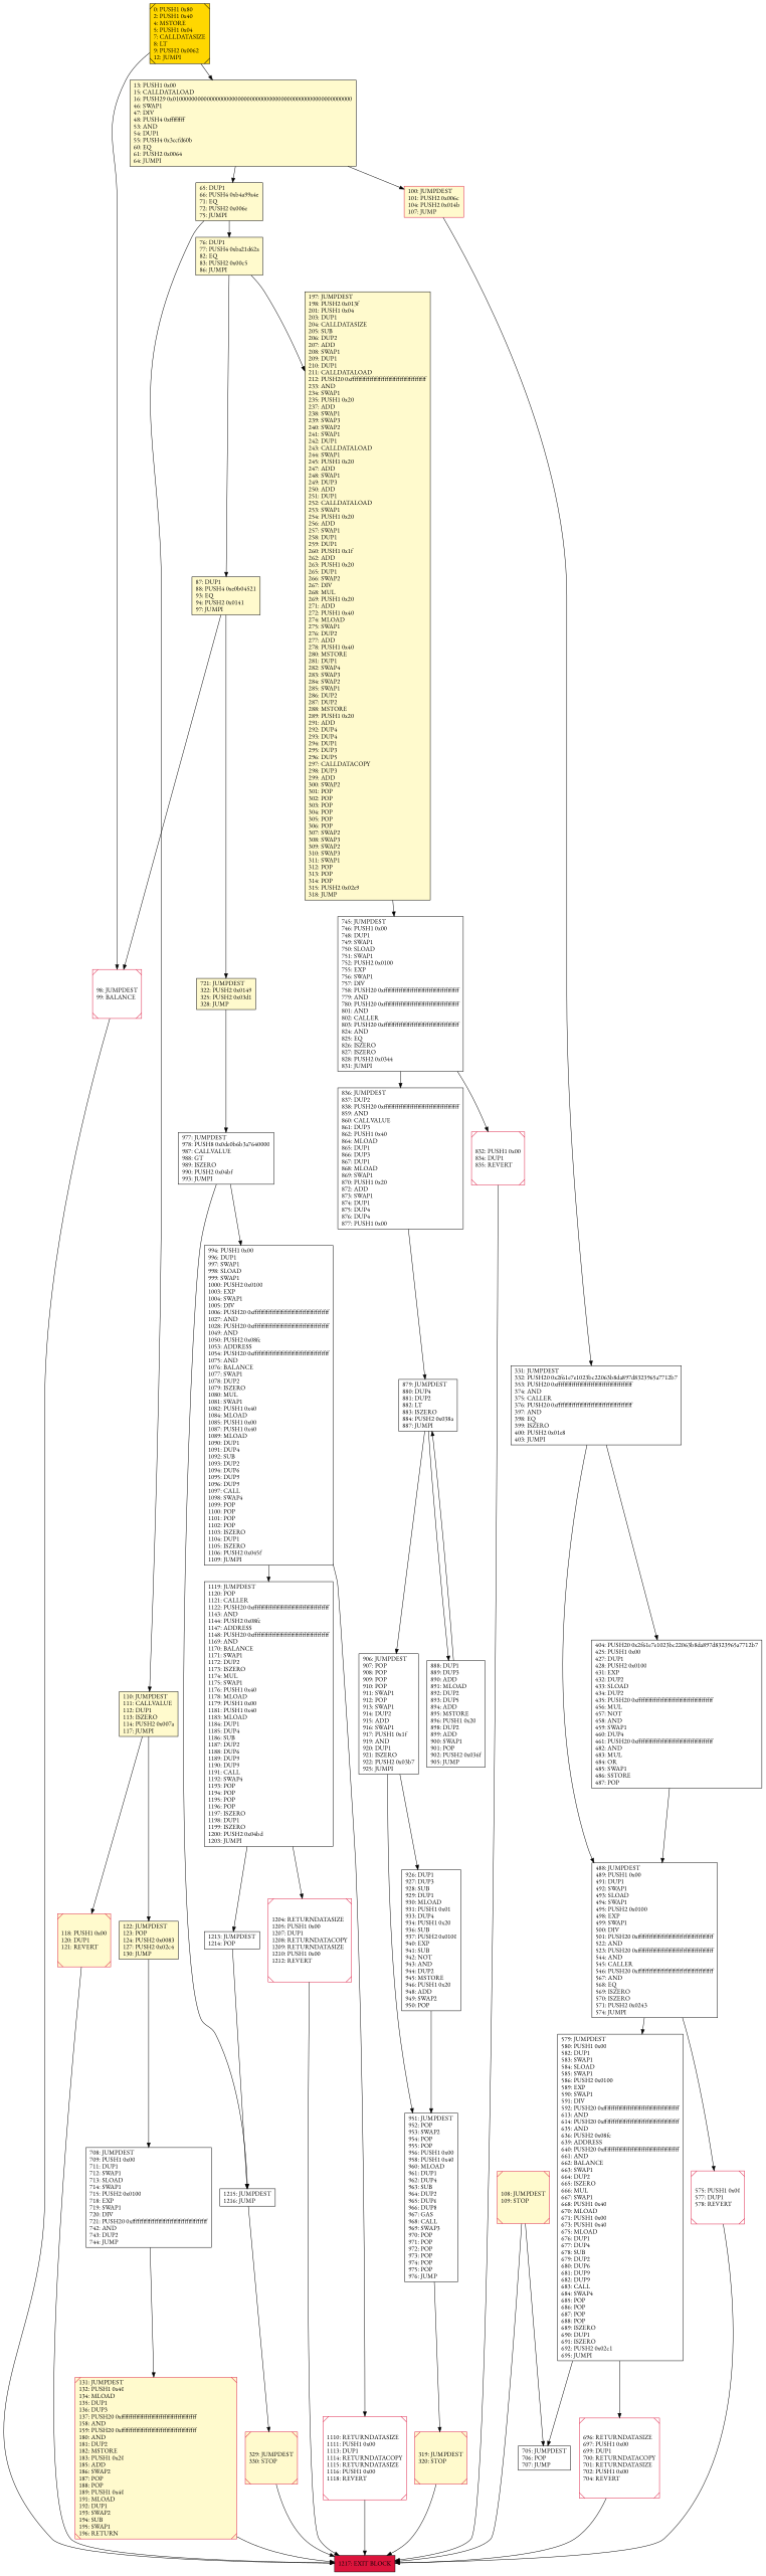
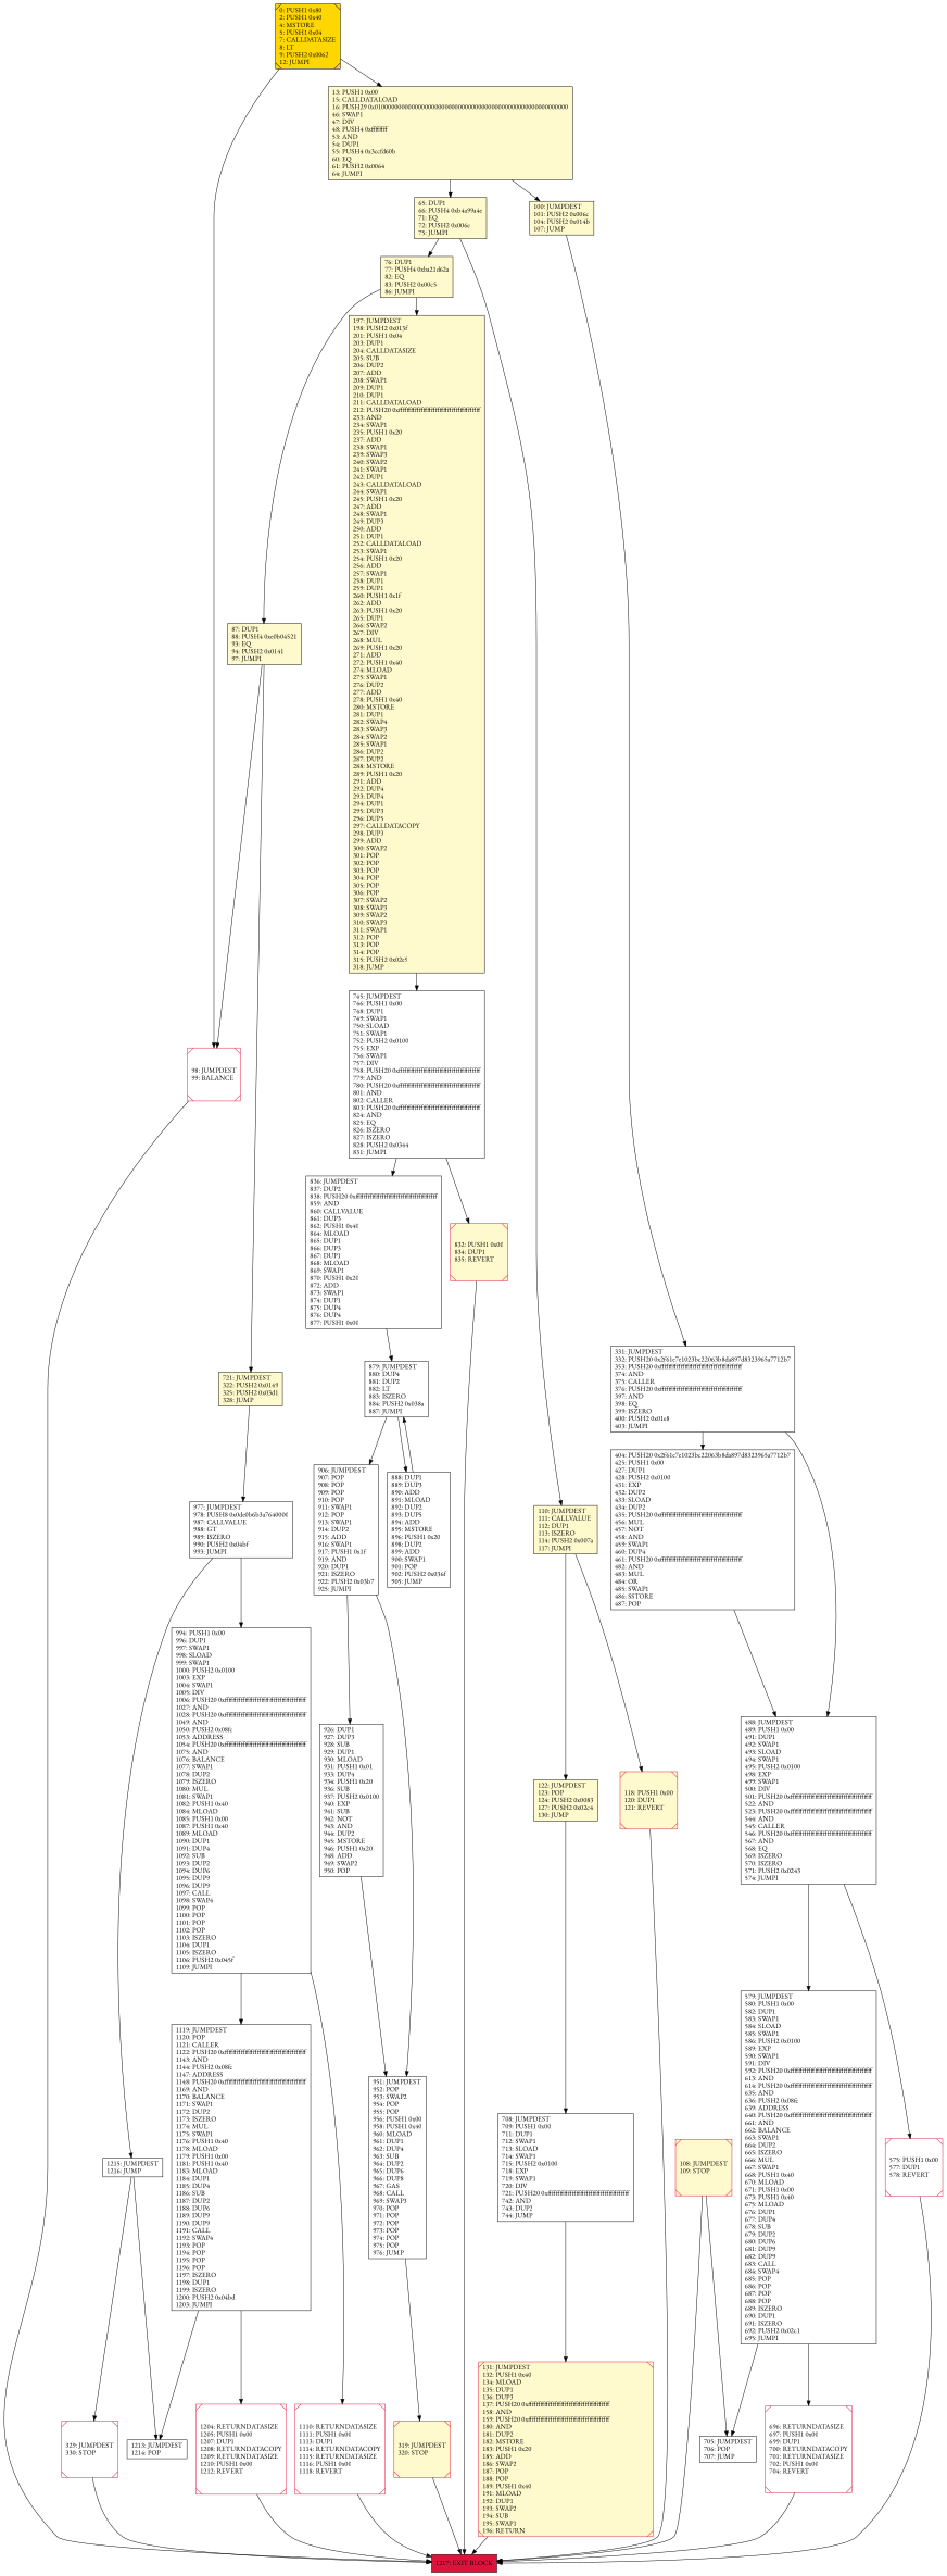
  digraph {
    fontname="EB Garamond"
    rankdir=UD
    node [color=black fillcolor=white fontcolor=black fontname="EB Garamond" shape=box style=filled]
    edge [fontname="EB Garamond"]
    n1 [label="977: JUMPDEST\l978: PUSH8 0x0de0b6b3a7640000\l987: CALLVALUE\l988: GT\l989: ISZERO\l990: PUSH2 0x04bf\l993: JUMPI\l"]
    n2 [label="1215: JUMPDEST\l1216: JUMP\l"]
    n3 [label="994: PUSH1 0x00\l996: DUP1\l997: SWAP1\l998: SLOAD\l999: SWAP1\l1000: PUSH2 0x0100\l1003: EXP\l1004: SWAP1\l1005: DIV\l1006: PUSH20 0xffffffffffffffffffffffffffffffffffffffff\l1027: AND\l1028: PUSH20 0xffffffffffffffffffffffffffffffffffffffff\l1049: AND\l1050: PUSH2 0x08fc\l1053: ADDRESS\l1054: PUSH20 0xffffffffffffffffffffffffffffffffffffffff\l1075: AND\l1076: BALANCE\l1077: SWAP1\l1078: DUP2\l1079: ISZERO\l1080: MUL\l1081: SWAP1\l1082: PUSH1 0x40\l1084: MLOAD\l1085: PUSH1 0x00\l1087: PUSH1 0x40\l1089: MLOAD\l1090: DUP1\l1091: DUP4\l1092: SUB\l1093: DUP2\l1094: DUP6\l1095: DUP9\l1096: DUP9\l1097: CALL\l1098: SWAP4\l1099: POP\l1100: POP\l1101: POP\l1102: POP\l1103: ISZERO\l1104: DUP1\l1105: ISZERO\l1106: PUSH2 0x045f\l1109: JUMPI\l"]
-   n4 [color=crimson fillcolor=lemonchiffon label="329: JUMPDEST\l330: STOP\l" shape=Msquare]
+   n4 [color=crimson label="329: JUMPDEST\l330: STOP\l" shape=Msquare]
    n5 [color=crimson label="1110: RETURNDATASIZE\l1111: PUSH1 0x00\l1113: DUP1\l1114: RETURNDATACOPY\l1115: RETURNDATASIZE\l1116: PUSH1 0x00\l1118: REVERT\l" shape=Msquare]
    n6 [label="1119: JUMPDEST\l1120: POP\l1121: CALLER\l1122: PUSH20 0xffffffffffffffffffffffffffffffffffffffff\l1143: AND\l1144: PUSH2 0x08fc\l1147: ADDRESS\l1148: PUSH20 0xffffffffffffffffffffffffffffffffffffffff\l1169: AND\l1170: BALANCE\l1171: SWAP1\l1172: DUP2\l1173: ISZERO\l1174: MUL\l1175: SWAP1\l1176: PUSH1 0x40\l1178: MLOAD\l1179: PUSH1 0x00\l1181: PUSH1 0x40\l1183: MLOAD\l1184: DUP1\l1185: DUP4\l1186: SUB\l1187: DUP2\l1188: DUP6\l1189: DUP9\l1190: DUP9\l1191: CALL\l1192: SWAP4\l1193: POP\l1194: POP\l1195: POP\l1196: POP\l1197: ISZERO\l1198: DUP1\l1199: ISZERO\l1200: PUSH2 0x04bd\l1203: JUMPI\l"]
    n7 [label="488: JUMPDEST\l489: PUSH1 0x00\l491: DUP1\l492: SWAP1\l493: SLOAD\l494: SWAP1\l495: PUSH2 0x0100\l498: EXP\l499: SWAP1\l500: DIV\l501: PUSH20 0xffffffffffffffffffffffffffffffffffffffff\l522: AND\l523: PUSH20 0xffffffffffffffffffffffffffffffffffffffff\l544: AND\l545: CALLER\l546: PUSH20 0xffffffffffffffffffffffffffffffffffffffff\l567: AND\l568: EQ\l569: ISZERO\l570: ISZERO\l571: PUSH2 0x0243\l574: JUMPI\l"]
    n8 [label="579: JUMPDEST\l580: PUSH1 0x00\l582: DUP1\l583: SWAP1\l584: SLOAD\l585: SWAP1\l586: PUSH2 0x0100\l589: EXP\l590: SWAP1\l591: DIV\l592: PUSH20 0xffffffffffffffffffffffffffffffffffffffff\l613: AND\l614: PUSH20 0xffffffffffffffffffffffffffffffffffffffff\l635: AND\l636: PUSH2 0x08fc\l639: ADDRESS\l640: PUSH20 0xffffffffffffffffffffffffffffffffffffffff\l661: AND\l662: BALANCE\l663: SWAP1\l664: DUP2\l665: ISZERO\l666: MUL\l667: SWAP1\l668: PUSH1 0x40\l670: MLOAD\l671: PUSH1 0x00\l673: PUSH1 0x40\l675: MLOAD\l676: DUP1\l677: DUP4\l678: SUB\l679: DUP2\l680: DUP6\l681: DUP9\l682: DUP9\l683: CALL\l684: SWAP4\l685: POP\l686: POP\l687: POP\l688: POP\l689: ISZERO\l690: DUP1\l691: ISZERO\l692: PUSH2 0x02c1\l695: JUMPI\l"]
    n9 [color=crimson label="575: PUSH1 0x00\l577: DUP1\l578: REVERT\l" shape=Msquare]
    n10 [color=crimson label="696: RETURNDATASIZE\l697: PUSH1 0x00\l699: DUP1\l700: RETURNDATACOPY\l701: RETURNDATASIZE\l702: PUSH1 0x00\l704: REVERT\l" shape=Msquare]
    n11 [label="705: JUMPDEST\l706: POP\l707: JUMP\l"]
    n12 [fillcolor=crimson label="1217: EXIT BLOCK\l"]
    n13 [label="404: PUSH20 0x2f61e7e1023bc22063b8da897d8323965a7712b7\l425: PUSH1 0x00\l427: DUP1\l428: PUSH2 0x0100\l431: EXP\l432: DUP2\l433: SLOAD\l434: DUP2\l435: PUSH20 0xffffffffffffffffffffffffffffffffffffffff\l456: MUL\l457: NOT\l458: AND\l459: SWAP1\l460: DUP4\l461: PUSH20 0xffffffffffffffffffffffffffffffffffffffff\l482: AND\l483: MUL\l484: OR\l485: SWAP1\l486: SSTORE\l487: POP\l"]
    n14 [label="1213: JUMPDEST\l1214: POP\l"]
    n15 [color=crimson fillcolor=lemonchiffon label="131: JUMPDEST\l132: PUSH1 0x40\l134: MLOAD\l135: DUP1\l136: DUP3\l137: PUSH20 0xffffffffffffffffffffffffffffffffffffffff\l158: AND\l159: PUSH20 0xffffffffffffffffffffffffffffffffffffffff\l180: AND\l181: DUP2\l182: MSTORE\l183: PUSH1 0x20\l185: ADD\l186: SWAP2\l187: POP\l188: POP\l189: PUSH1 0x40\l191: MLOAD\l192: DUP1\l193: SWAP2\l194: SUB\l195: SWAP1\l196: RETURN\l" shape=Msquare]
    n16 [label="888: DUP1\l889: DUP3\l890: ADD\l891: MLOAD\l892: DUP2\l893: DUP5\l894: ADD\l895: MSTORE\l896: PUSH1 0x20\l898: DUP2\l899: ADD\l900: SWAP1\l901: POP\l902: PUSH2 0x036f\l905: JUMP\l"]
    n17 [label="879: JUMPDEST\l880: DUP4\l881: DUP2\l882: LT\l883: ISZERO\l884: PUSH2 0x038a\l887: JUMPI\l"]
    n18 [label="906: JUMPDEST\l907: POP\l908: POP\l909: POP\l910: POP\l911: SWAP1\l912: POP\l913: SWAP1\l914: DUP2\l915: ADD\l916: SWAP1\l917: PUSH1 0x1f\l919: AND\l920: DUP1\l921: ISZERO\l922: PUSH2 0x03b7\l925: JUMPI\l"]
    n19 [label="926: DUP1\l927: DUP3\l928: SUB\l929: DUP1\l930: MLOAD\l931: PUSH1 0x01\l933: DUP4\l934: PUSH1 0x20\l936: SUB\l937: PUSH2 0x0100\l940: EXP\l941: SUB\l942: NOT\l943: AND\l944: DUP2\l945: MSTORE\l946: PUSH1 0x20\l948: ADD\l949: SWAP2\l950: POP\l"]
    n20 [label="951: JUMPDEST\l952: POP\l953: SWAP2\l954: POP\l955: POP\l956: PUSH1 0x00\l958: PUSH1 0x40\l960: MLOAD\l961: DUP1\l962: DUP4\l963: SUB\l964: DUP2\l965: DUP6\l966: DUP8\l967: GAS\l968: CALL\l969: SWAP3\l970: POP\l971: POP\l972: POP\l973: POP\l974: POP\l975: POP\l976: JUMP\l"]
    n21 [color=crimson fillcolor=lemonchiffon label="319: JUMPDEST\l320: STOP\l" shape=Msquare]
    n22 [label="331: JUMPDEST\l332: PUSH20 0x2f61e7e1023bc22063b8da897d8323965a7712b7\l353: PUSH20 0xffffffffffffffffffffffffffffffffffffffff\l374: AND\l375: CALLER\l376: PUSH20 0xffffffffffffffffffffffffffffffffffffffff\l397: AND\l398: EQ\l399: ISZERO\l400: PUSH2 0x01e8\l403: JUMPI\l"]
    n23 [color=crimson fillcolor=lemonchiffon label="118: PUSH1 0x00\l120: DUP1\l121: REVERT\l" shape=Msquare]
    n24 [color=crimson label="1204: RETURNDATASIZE\l1205: PUSH1 0x00\l1207: DUP1\l1208: RETURNDATACOPY\l1209: RETURNDATASIZE\l1210: PUSH1 0x00\l1212: REVERT\l" shape=Msquare]
    n25 [fillcolor=lemonchiffon label="13: PUSH1 0x00\l15: CALLDATALOAD\l16: PUSH29 0x0100000000000000000000000000000000000000000000000000000000\l46: SWAP1\l47: DIV\l48: PUSH4 0xffffffff\l53: AND\l54: DUP1\l55: PUSH4 0x3ccfd60b\l60: EQ\l61: PUSH2 0x0064\l64: JUMPI\l"]
-   n26 [color=crimson fillcolor=lemonchiffon label="100: JUMPDEST\l101: PUSH2 0x006c\l104: PUSH2 0x014b\l107: JUMP\l"]
+   n26 [fillcolor=lemonchiffon label="100: JUMPDEST\l101: PUSH2 0x006c\l104: PUSH2 0x014b\l107: JUMP\l"]
    n27 [fillcolor=lemonchiffon label="65: DUP1\l66: PUSH4 0xb4a99a4e\l71: EQ\l72: PUSH2 0x006e\l75: JUMPI\l"]
    n28 [fillcolor=lemonchiffon label="110: JUMPDEST\l111: CALLVALUE\l112: DUP1\l113: ISZERO\l114: PUSH2 0x007a\l117: JUMPI\l"]
    n29 [fillcolor=lemonchiffon label="76: DUP1\l77: PUSH4 0xba21d62a\l82: EQ\l83: PUSH2 0x00c5\l86: JUMPI\l"]
    n30 [label="745: JUMPDEST\l746: PUSH1 0x00\l748: DUP1\l749: SWAP1\l750: SLOAD\l751: SWAP1\l752: PUSH2 0x0100\l755: EXP\l756: SWAP1\l757: DIV\l758: PUSH20 0xffffffffffffffffffffffffffffffffffffffff\l779: AND\l780: PUSH20 0xffffffffffffffffffffffffffffffffffffffff\l801: AND\l802: CALLER\l803: PUSH20 0xffffffffffffffffffffffffffffffffffffffff\l824: AND\l825: EQ\l826: ISZERO\l827: ISZERO\l828: PUSH2 0x0344\l831: JUMPI\l"]
-   n31 [color=crimson label="832: PUSH1 0x00\l834: DUP1\l835: REVERT\l" shape=Msquare]
+   n31 [color=crimson fillcolor=lemonchiffon label="832: PUSH1 0x00\l834: DUP1\l835: REVERT\l" shape=Msquare]
    n32 [label="836: JUMPDEST\l837: DUP2\l838: PUSH20 0xffffffffffffffffffffffffffffffffffffffff\l859: AND\l860: CALLVALUE\l861: DUP3\l862: PUSH1 0x40\l864: MLOAD\l865: DUP1\l866: DUP3\l867: DUP1\l868: MLOAD\l869: SWAP1\l870: PUSH1 0x20\l872: ADD\l873: SWAP1\l874: DUP1\l875: DUP4\l876: DUP4\l877: PUSH1 0x00\l"]
    n33 [fillcolor=gold label="0: PUSH1 0x80\l2: PUSH1 0x40\l4: MSTORE\l5: PUSH1 0x04\l7: CALLDATASIZE\l8: LT\l9: PUSH2 0x0062\l12: JUMPI\l" shape=Msquare]
    n34 [color=crimson label="98: JUMPDEST\l99: BALANCE\l" shape=Msquare]
    n35 [color=crimson fillcolor=lemonchiffon label="108: JUMPDEST\l109: STOP\l" shape=Msquare]
    n36 [fillcolor=lemonchiffon label="122: JUMPDEST\l123: POP\l124: PUSH2 0x0083\l127: PUSH2 0x02c4\l130: JUMP\l"]
    n37 [fillcolor=lemonchiffon label="197: JUMPDEST\l198: PUSH2 0x013f\l201: PUSH1 0x04\l203: DUP1\l204: CALLDATASIZE\l205: SUB\l206: DUP2\l207: ADD\l208: SWAP1\l209: DUP1\l210: DUP1\l211: CALLDATALOAD\l212: PUSH20 0xffffffffffffffffffffffffffffffffffffffff\l233: AND\l234: SWAP1\l235: PUSH1 0x20\l237: ADD\l238: SWAP1\l239: SWAP3\l240: SWAP2\l241: SWAP1\l242: DUP1\l243: CALLDATALOAD\l244: SWAP1\l245: PUSH1 0x20\l247: ADD\l248: SWAP1\l249: DUP3\l250: ADD\l251: DUP1\l252: CALLDATALOAD\l253: SWAP1\l254: PUSH1 0x20\l256: ADD\l257: SWAP1\l258: DUP1\l259: DUP1\l260: PUSH1 0x1f\l262: ADD\l263: PUSH1 0x20\l265: DUP1\l266: SWAP2\l267: DIV\l268: MUL\l269: PUSH1 0x20\l271: ADD\l272: PUSH1 0x40\l274: MLOAD\l275: SWAP1\l276: DUP2\l277: ADD\l278: PUSH1 0x40\l280: MSTORE\l281: DUP1\l282: SWAP4\l283: SWAP3\l284: SWAP2\l285: SWAP1\l286: DUP2\l287: DUP2\l288: MSTORE\l289: PUSH1 0x20\l291: ADD\l292: DUP4\l293: DUP4\l294: DUP1\l295: DUP3\l296: DUP5\l297: CALLDATACOPY\l298: DUP3\l299: ADD\l300: SWAP2\l301: POP\l302: POP\l303: POP\l304: POP\l305: POP\l306: POP\l307: SWAP2\l308: SWAP3\l309: SWAP2\l310: SWAP3\l311: SWAP1\l312: POP\l313: POP\l314: POP\l315: PUSH2 0x02e9\l318: JUMP\l"]
    n38 [fillcolor=lemonchiffon label="87: DUP1\l88: PUSH4 0xe0b04521\l93: EQ\l94: PUSH2 0x0141\l97: JUMPI\l"]
    n39 [label="708: JUMPDEST\l709: PUSH1 0x00\l711: DUP1\l712: SWAP1\l713: SLOAD\l714: SWAP1\l715: PUSH2 0x0100\l718: EXP\l719: SWAP1\l720: DIV\l721: PUSH20 0xffffffffffffffffffffffffffffffffffffffff\l742: AND\l743: DUP2\l744: JUMP\l"]
    n40 [fillcolor=lemonchiffon label="721: JUMPDEST\l322: PUSH2 0x0149\l325: PUSH2 0x03d1\l328: JUMP\l"]
    n1 -> n2
    n1 -> n3
    n2 -> n4
    n3 -> n5
    n3 -> n6
    n4 -> n12
    n5 -> n12
    n6 -> n14
    n6 -> n24
    n7 -> n8
    n7 -> n9
    n8 -> n10
    n8 -> n11
    n9 -> n12
    n10 -> n12
    n13 -> n7
-   n14 -> n2
+   n2 -> n14
    n15 -> n12
    n16 -> n17
    n17 -> n16
    n17 -> n18
    n18 -> n19
    n18 -> n20
    n19 -> n20
    n20 -> n21
    n21 -> n12
    n22 -> n7
    n22 -> n13
    n23 -> n12
    n24 -> n12
    n25 -> n26
    n25 -> n27
    n26 -> n22
    n27 -> n28
    n27 -> n29
    n28 -> n23
    n28 -> n36
    n29 -> n37
    n29 -> n38
    n30 -> n31
    n30 -> n32
    n31 -> n12
    n32 -> n17
    n33 -> n25
    n33 -> n34
    n34 -> n12
    n35 -> n11
    n35 -> n12
    n36 -> n39
    n37 -> n30
    n38 -> n34
    n38 -> n40
    n39 -> n15
    n40 -> n1
  }
